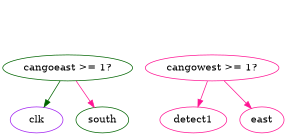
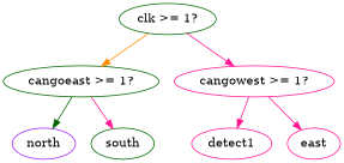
  digraph {
    node [color=darkgreen]
    edge [color=deeppink]
+   n1 [label="clk >= 1?"]
    n2 [label="cangoeast >= 1?"]
    n3 [color=deeppink label="cangowest >= 1?"]
-   n4 [color=purple label=clk]
+   n4 [color=purple label=north]
    n5 [label=south]
    n6 [color=deeppink label=detect1]
    n7 [color=deeppink label=east]
+   n1 -> n2 [color=darkorange]
+   n1 -> n3
    n2 -> n4 [color=darkgreen]
    n2 -> n5
    n3 -> n6
    n3 -> n7
  }
